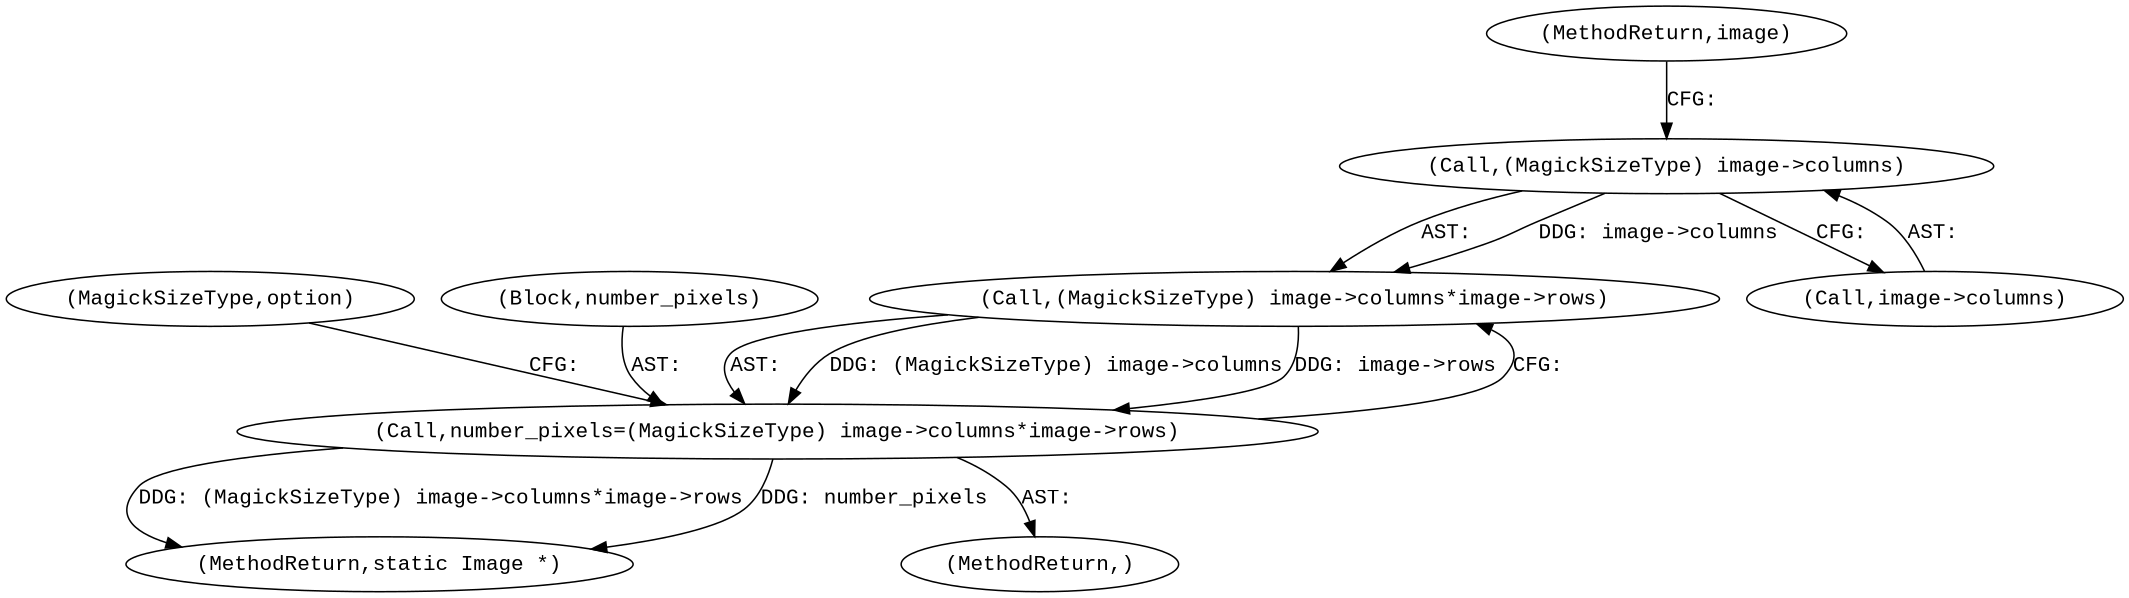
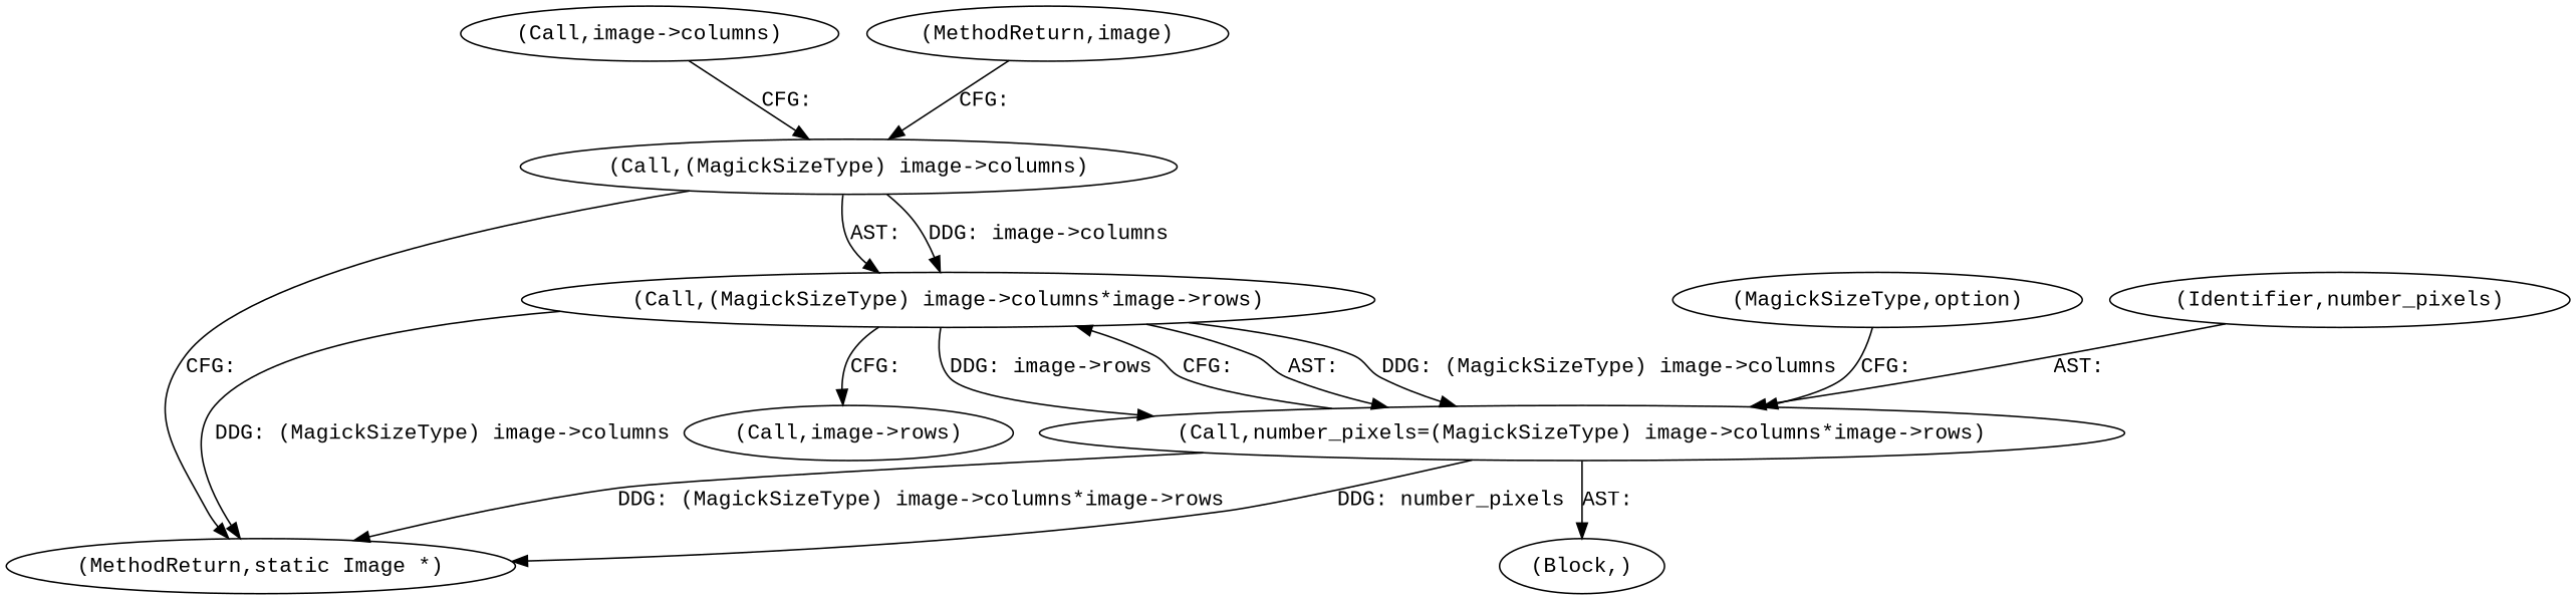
  digraph {
    fontname="Liberation Mono"
    node [fontname="Liberation Mono"]
    edge [fontname="Liberation Mono"]
    n1 [label="(Call,(MagickSizeType) image->columns)"]
    n2 [label="(Call,(MagickSizeType) image->columns*image->rows)"]
    n3 [label="(Call,image->columns)"]
    n4 [label="(Call,number_pixels=(MagickSizeType) image->columns*image->rows)"]
+   n5 [label="(Call,image->rows)"]
    n6 [label="(MethodReturn,static Image *)"]
-   n7 [label="(MethodReturn,)"]
+   n7 [label="(Block,)"]
    n8 [label="(MethodReturn,image)"]
    n9 [label="(MagickSizeType,option)"]
-   n10 [label="(Block,number_pixels)"]
+   n10 [label="(Identifier,number_pixels)"]
    n1 -> n2 [label="AST: "]
    n1 -> n2 [label="DDG: image->columns"]
-   n1 -> n3 [label="CFG: "]
+   n1 -> n6 [label="CFG: "]
    n2 -> n4 [label="AST: "]
    n2 -> n4 [label="DDG: (MagickSizeType) image->columns"]
    n2 -> n4 [label="DDG: image->rows"]
-   n3 -> n1 [label="AST: "]
+   n2 -> n5 [label="CFG: "]
+   n2 -> n6 [label="DDG: (MagickSizeType) image->columns"]
+   n3 -> n1 [label="CFG: "]
    n4 -> n2 [label="CFG: "]
    n4 -> n6 [label="DDG: (MagickSizeType) image->columns*image->rows"]
    n4 -> n6 [label="DDG: number_pixels"]
    n4 -> n7 [label="AST: "]
    n8 -> n1 [label="CFG: "]
    n9 -> n4 [label="CFG: "]
    n10 -> n4 [label="AST: "]
  }
